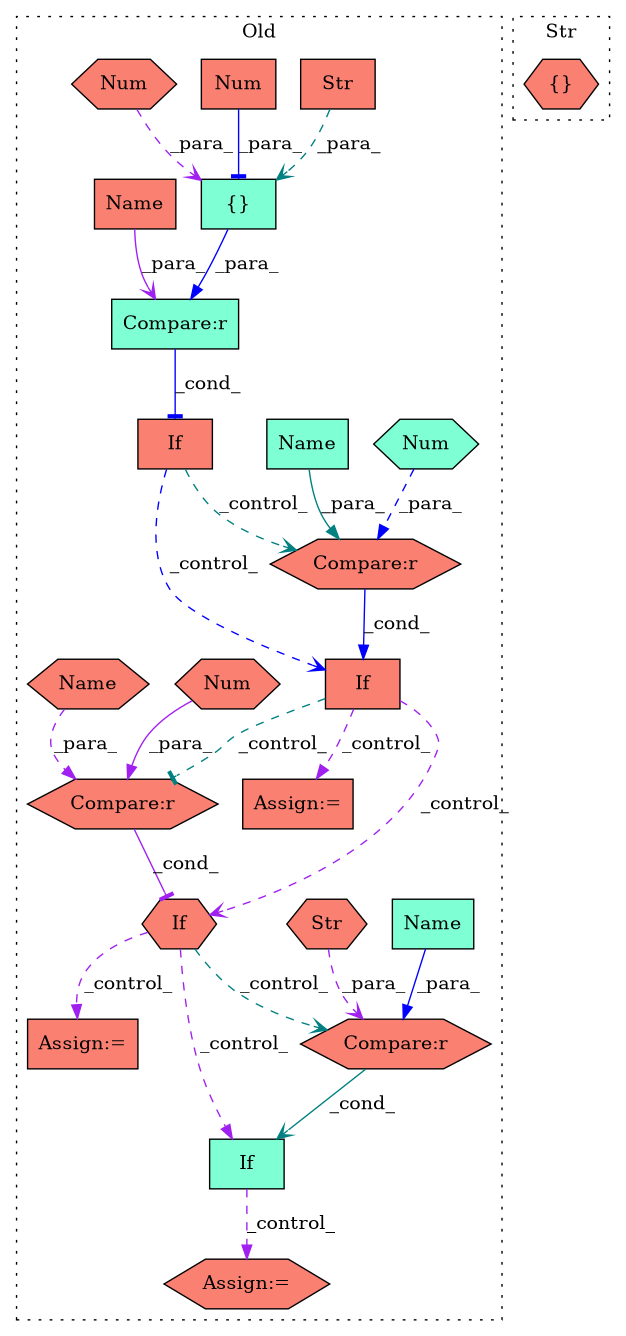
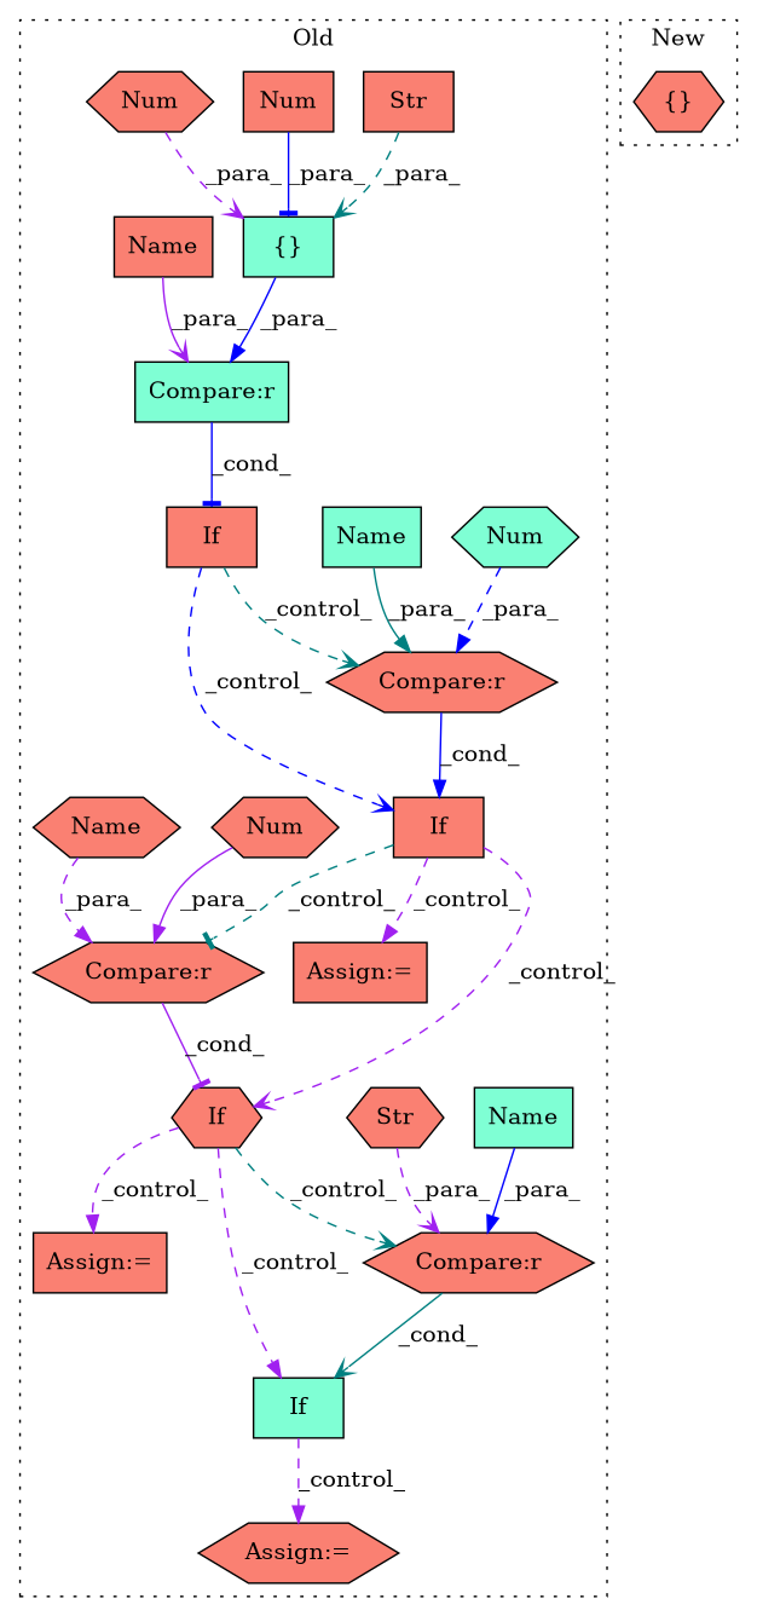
  digraph {
    node [a=96 l=3 s=749 shape=box style=filled fillcolor=salmon]
    edge [color=purple style=dashed arrowhead=normal]
    n1 [l="3,18" label=If s="746,765"]
    n2 [a=40 l=16 label="Compare:r" shape=hexagon]
    n3 [a=68 label="Assign:=" s=865]
    n4 [a=68 label="Assign:=" s=792]
    n5 [a=76 l=2 label=Num s=763 shape=hexagon fillcolor=aquamarine]
    n6 [l="0,18" label=If s="821,838" shape=hexagon]
    n7 [a=40 l=17 label="Compare:r" s=821 shape=hexagon]
    n8 [a=76 label=Num s=835 shape=hexagon]
    n9 [l="0,18" label=If s="895,920" fillcolor=aquamarine]
    n10 [a=40 l=25 label="Compare:r" s=895 shape=hexagon]
    n11 [a=66 l=11 label=Str s=909 shape=hexagon]
    n12 [a=68 label="Assign:=" s=947 shape=hexagon]
    n13 [l="3,14" label=If s="693,732"]
    n14 [a=59 l="1,0" label="{}" s="710,731" fillcolor=aquamarine]
    n15 [a=40 l=36 label="Compare:r" s=696 fillcolor=aquamarine]
    n16 [a=66 l=11 label=Str s=720]
    n17 [a=76 label=Num s=715]
    n18 [a=76 l=2 label=Num s=711 shape=hexagon]
    n19 [a=87 l=10 label=Name fillcolor=aquamarine]
    n20 [a=87 l=10 label=Name s=696]
    n21 [a=87 l=10 label=Name s=895 fillcolor=aquamarine]
    n22 [a=87 l=10 label=Name s=821 shape=hexagon]
    n23 [a=95 l="14,10" label="{}" s="380,424" shape=hexagon]
    subgraph cluster_1 {
      label=Old
      style=dotted
      n1
      n2
      n3
      n4
      n5
      n6
      n7
      n8
      n9
      n10
      n11
      n12
      n13
      n14
      n15
      n16
      n17
      n18
      n19
      n20
      n21
      n22
    }
    subgraph cluster_2 {
-     label=Str
+     label=New
      style=dotted
      n23
    }
    n1 -> n4 [label=_control_]
    n1 -> n6 [label=_control_ arrowhead=vee]
    n1 -> n7 [label=_control_ color=teal arrowhead=tee]
    n2 -> n1 [label=_cond_ color=blue style=solid]
    n5 -> n2 [label=_para_ color=blue]
    n6 -> n3 [label=_control_]
    n6 -> n9 [label=_control_]
    n6 -> n10 [label=_control_ color=teal arrowhead=vee]
    n7 -> n6 [label=_cond_ style=solid arrowhead=tee]
    n8 -> n7 [label=_para_ style=solid]
    n9 -> n12 [label=_control_]
    n10 -> n9 [label=_cond_ color=teal style=solid arrowhead=vee]
    n11 -> n10 [label=_para_ arrowhead=vee]
    n13 -> n1 [label=_control_ color=blue arrowhead=vee]
    n13 -> n2 [label=_control_ color=teal arrowhead=vee]
    n14 -> n15 [label=_para_ color=blue style=solid]
    n15 -> n13 [label=_cond_ color=blue style=solid arrowhead=tee]
    n16 -> n14 [label=_para_ color=teal arrowhead=vee]
    n17 -> n14 [label=_para_ color=blue style=solid arrowhead=tee]
    n18 -> n14 [label=_para_ arrowhead=vee]
    n19 -> n2 [label=_para_ color=teal style=solid]
    n20 -> n15 [label=_para_ style=solid arrowhead=vee]
    n21 -> n10 [label=_para_ color=blue style=solid]
    n22 -> n7 [label=_para_]
  }
